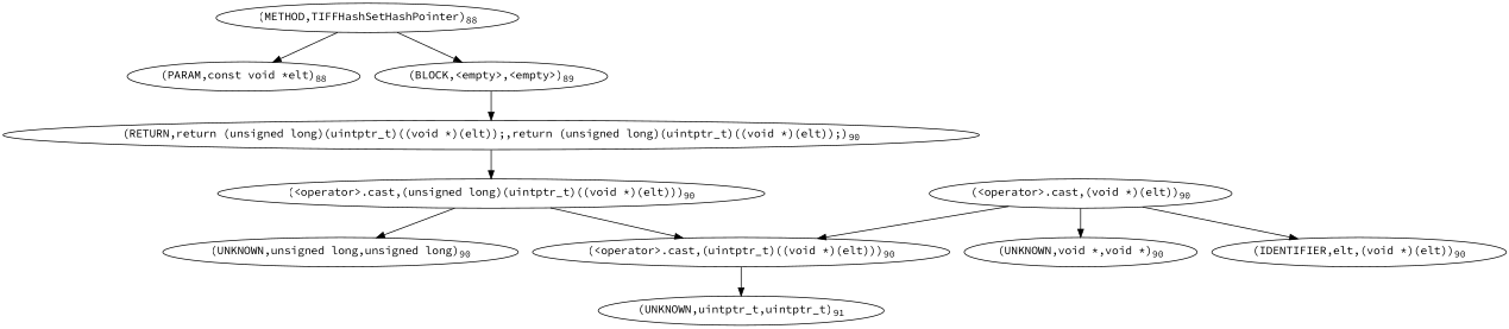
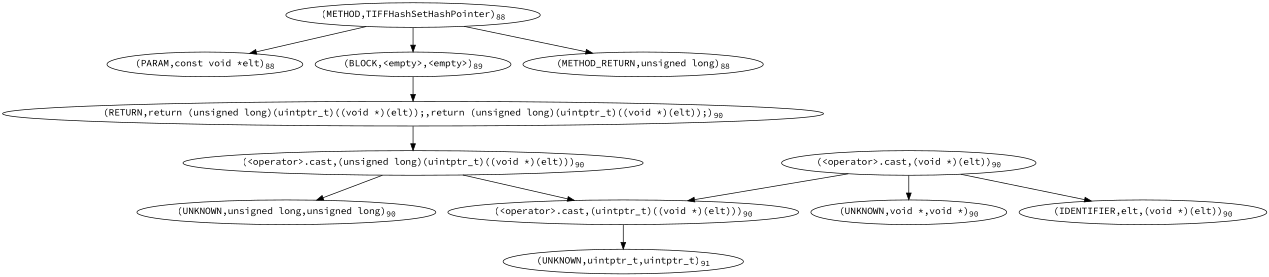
  digraph {
    fontname="Source Code Pro"
    node [fontname="Source Code Pro"]
    edge [fontname="Source Code Pro"]
    n1 [label=<(METHOD,TIFFHashSetHashPointer)<SUB>88</SUB>>]
    n2 [label=<(PARAM,const void *elt)<SUB>88</SUB>>]
    n3 [label=<(BLOCK,&lt;empty&gt;,&lt;empty&gt;)<SUB>89</SUB>>]
+   n4 [label=<(METHOD_RETURN,unsigned long)<SUB>88</SUB>>]
    n5 [label=<(RETURN,return (unsigned long)(uintptr_t)((void *)(elt));,return (unsigned long)(uintptr_t)((void *)(elt));)<SUB>90</SUB>>]
    n6 [label=<(&lt;operator&gt;.cast,(unsigned long)(uintptr_t)((void *)(elt)))<SUB>90</SUB>>]
    n7 [label=<(UNKNOWN,unsigned long,unsigned long)<SUB>90</SUB>>]
    n8 [label=<(&lt;operator&gt;.cast,(uintptr_t)((void *)(elt)))<SUB>90</SUB>>]
    n9 [label=<(UNKNOWN,uintptr_t,uintptr_t)<SUB>91</SUB>>]
    n10 [label=<(&lt;operator&gt;.cast,(void *)(elt))<SUB>90</SUB>>]
    n11 [label=<(UNKNOWN,void *,void *)<SUB>90</SUB>>]
    n12 [label=<(IDENTIFIER,elt,(void *)(elt))<SUB>90</SUB>>]
    n1 -> n2
    n1 -> n3
+   n1 -> n4
    n3 -> n5
    n5 -> n6
    n6 -> n7
    n6 -> n8
    n8 -> n9
    n10 -> n8
    n10 -> n11
    n10 -> n12
  }
